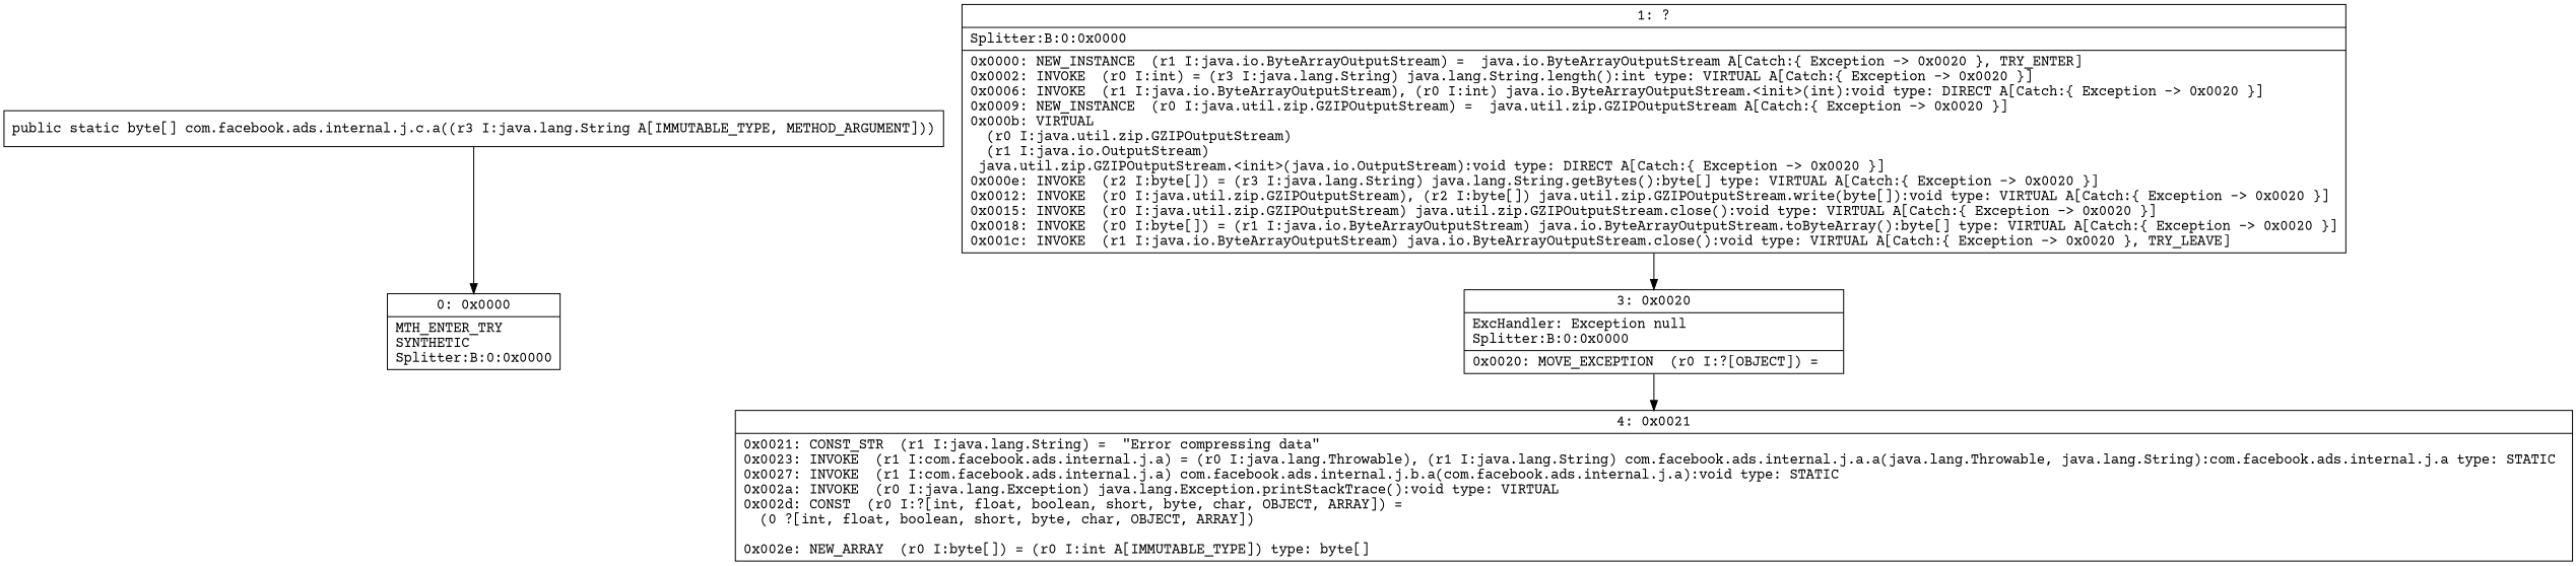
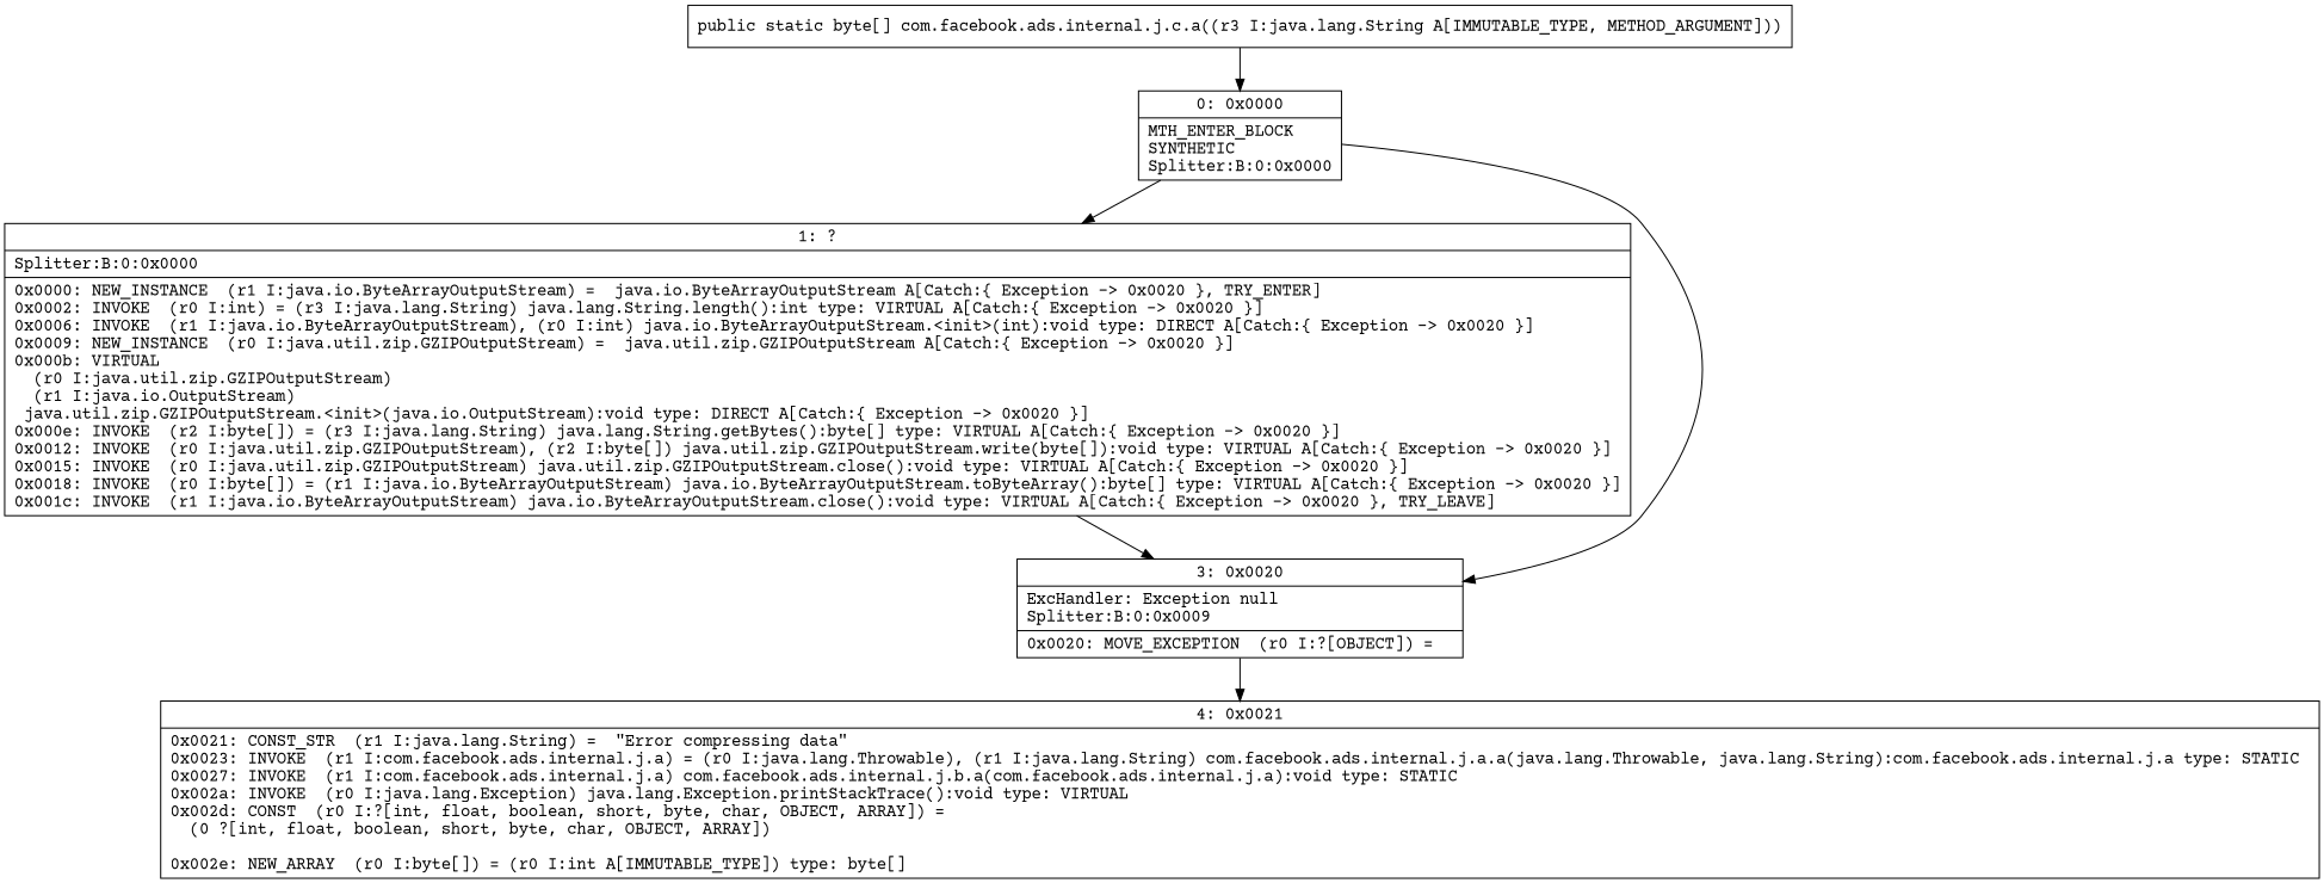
  digraph {
    fontname="Courier Prime"
    node [fontname="Courier Prime" shape=record]
    edge [fontname="Courier Prime"]
-   n1 [label="{0\:\ 0x0000|MTH_ENTER_TRY\lSYNTHETIC\lSplitter:B:0:0x0000\l}"]
+   n1 [label="{0\:\ 0x0000|MTH_ENTER_BLOCK\lSYNTHETIC\lSplitter:B:0:0x0000\l}"]
    n2 [label="{1\:\ ?|Splitter:B:0:0x0000\l|0x0000: NEW_INSTANCE  (r1 I:java.io.ByteArrayOutputStream) =  java.io.ByteArrayOutputStream A[Catch:\{ Exception \-\> 0x0020 \}, TRY_ENTER]\l0x0002: INVOKE  (r0 I:int) = (r3 I:java.lang.String) java.lang.String.length():int type: VIRTUAL A[Catch:\{ Exception \-\> 0x0020 \}]\l0x0006: INVOKE  (r1 I:java.io.ByteArrayOutputStream), (r0 I:int) java.io.ByteArrayOutputStream.\<init\>(int):void type: DIRECT A[Catch:\{ Exception \-\> 0x0020 \}]\l0x0009: NEW_INSTANCE  (r0 I:java.util.zip.GZIPOutputStream) =  java.util.zip.GZIPOutputStream A[Catch:\{ Exception \-\> 0x0020 \}]\l0x000b: VIRTUAL  \l  (r0 I:java.util.zip.GZIPOutputStream)\l  (r1 I:java.io.OutputStream)\l java.util.zip.GZIPOutputStream.\<init\>(java.io.OutputStream):void type: DIRECT A[Catch:\{ Exception \-\> 0x0020 \}]\l0x000e: INVOKE  (r2 I:byte[]) = (r3 I:java.lang.String) java.lang.String.getBytes():byte[] type: VIRTUAL A[Catch:\{ Exception \-\> 0x0020 \}]\l0x0012: INVOKE  (r0 I:java.util.zip.GZIPOutputStream), (r2 I:byte[]) java.util.zip.GZIPOutputStream.write(byte[]):void type: VIRTUAL A[Catch:\{ Exception \-\> 0x0020 \}]\l0x0015: INVOKE  (r0 I:java.util.zip.GZIPOutputStream) java.util.zip.GZIPOutputStream.close():void type: VIRTUAL A[Catch:\{ Exception \-\> 0x0020 \}]\l0x0018: INVOKE  (r0 I:byte[]) = (r1 I:java.io.ByteArrayOutputStream) java.io.ByteArrayOutputStream.toByteArray():byte[] type: VIRTUAL A[Catch:\{ Exception \-\> 0x0020 \}]\l0x001c: INVOKE  (r1 I:java.io.ByteArrayOutputStream) java.io.ByteArrayOutputStream.close():void type: VIRTUAL A[Catch:\{ Exception \-\> 0x0020 \}, TRY_LEAVE]\l}"]
-   n3 [label="{3\:\ 0x0020|ExcHandler: Exception null\lSplitter:B:0:0x0000\l|0x0020: MOVE_EXCEPTION  (r0 I:?[OBJECT]) =  \l}"]
+   n3 [label="{3\:\ 0x0020|ExcHandler: Exception null\lSplitter:B:0:0x0009\l|0x0020: MOVE_EXCEPTION  (r0 I:?[OBJECT]) =  \l}"]
    n4 [label="{4\:\ 0x0021|0x0021: CONST_STR  (r1 I:java.lang.String) =  \"Error compressing data\" \l0x0023: INVOKE  (r1 I:com.facebook.ads.internal.j.a) = (r0 I:java.lang.Throwable), (r1 I:java.lang.String) com.facebook.ads.internal.j.a.a(java.lang.Throwable, java.lang.String):com.facebook.ads.internal.j.a type: STATIC \l0x0027: INVOKE  (r1 I:com.facebook.ads.internal.j.a) com.facebook.ads.internal.j.b.a(com.facebook.ads.internal.j.a):void type: STATIC \l0x002a: INVOKE  (r0 I:java.lang.Exception) java.lang.Exception.printStackTrace():void type: VIRTUAL \l0x002d: CONST  (r0 I:?[int, float, boolean, short, byte, char, OBJECT, ARRAY]) = \l  (0 ?[int, float, boolean, short, byte, char, OBJECT, ARRAY])\l \l0x002e: NEW_ARRAY  (r0 I:byte[]) = (r0 I:int A[IMMUTABLE_TYPE]) type: byte[] \l}"]
    n5 [label="{public static byte[] com.facebook.ads.internal.j.c.a((r3 I:java.lang.String A[IMMUTABLE_TYPE, METHOD_ARGUMENT])) }"]
+   n1 -> n2
+   n1 -> n3
    n2 -> n3
    n3 -> n4
    n5 -> n1
  }
